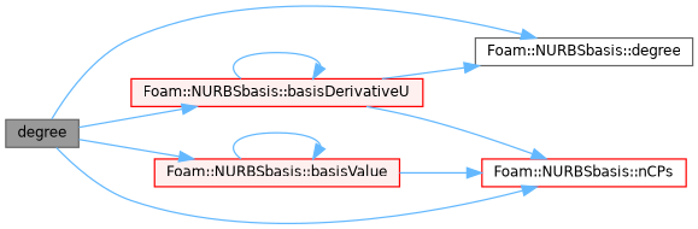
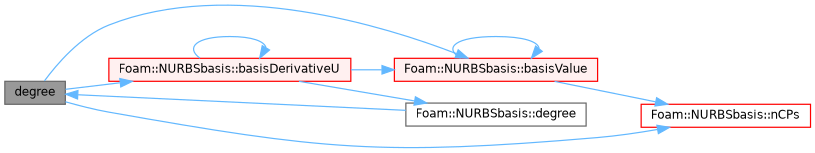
  digraph {
    rankdir=LR
    node [color=red fillcolor="#FFF0F0" fontname=Helvetica fontsize=10 shape=box style=filled]
    edge [color=steelblue1 fontname=Helvetica fontsize=10 labelfontname=Helvetica labelfontsize=10 style=solid]
    n1 [color=gray40 fillcolor=grey60 fontcolor=black height=0.2 label=degree width=0.4]
    n2 [height=0.2 label="Foam::NURBSbasis::basisDerivativeU" width=0.4]
    n3 [height=0.2 label="Foam::NURBSbasis::basisValue" width=0.4]
    n4 [color=grey40 fillcolor=white height=0.2 label="Foam::NURBSbasis::degree" width=0.4]
    n5 [fillcolor=white height=0.2 label="Foam::NURBSbasis::nCPs" width=0.4]
    n1 -> n2
    n1 -> n3
-   n1 -> n4
+   n4 -> n1
    n1 -> n5
    n2 -> n2
-   n2 -> n5
+   n2 -> n3
    n2 -> n4
    n3 -> n3
    n3 -> n5
  }
